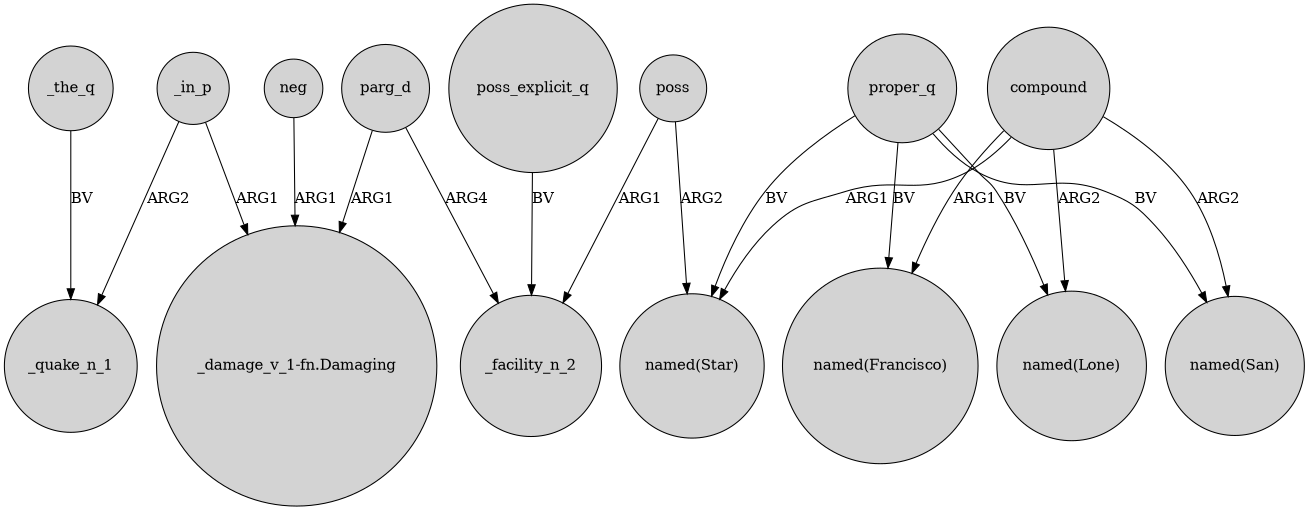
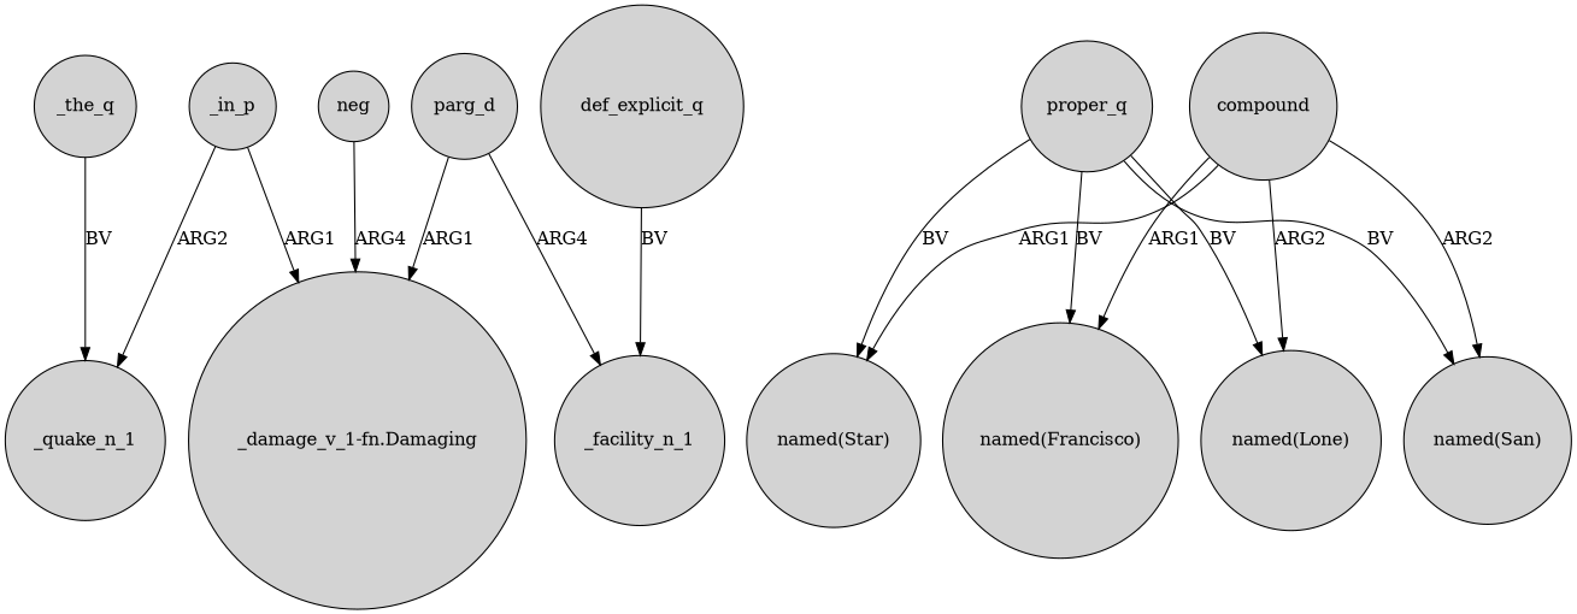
  digraph {
    node [shape=circle style=filled]
    _in_p
    "_damage_v_1-fn.Damaging"
    _quake_n_1
    proper_q
    "named(Francisco)"
    "named(San)"
    "named(Lone)"
    "named(Star)"
    compound
    _the_q
-   poss
-   _facility_n_1 [label=_facility_n_2]
+   _facility_n_1
    parg_d
    neg
-   def_explicit_q [label=poss_explicit_q]
+   def_explicit_q
    _in_p -> "_damage_v_1-fn.Damaging" [label=ARG1]
    _in_p -> _quake_n_1 [label=ARG2]
    proper_q -> "named(Francisco)" [label=BV]
    proper_q -> "named(San)" [label=BV]
    proper_q -> "named(Lone)" [label=BV]
    proper_q -> "named(Star)" [label=BV]
    compound -> "named(Francisco)" [label=ARG1]
    compound -> "named(San)" [label=ARG2]
    compound -> "named(Lone)" [label=ARG2]
    compound -> "named(Star)" [label=ARG1]
    _the_q -> _quake_n_1 [label=BV]
-   poss -> "named(Star)" [label=ARG2]
-   poss -> _facility_n_1 [label=ARG1]
    parg_d -> "_damage_v_1-fn.Damaging" [label=ARG1]
    parg_d -> _facility_n_1 [label=ARG4]
-   neg -> "_damage_v_1-fn.Damaging" [label=ARG1]
+   neg -> "_damage_v_1-fn.Damaging" [label=ARG4]
    def_explicit_q -> _facility_n_1 [label=BV]
  }
